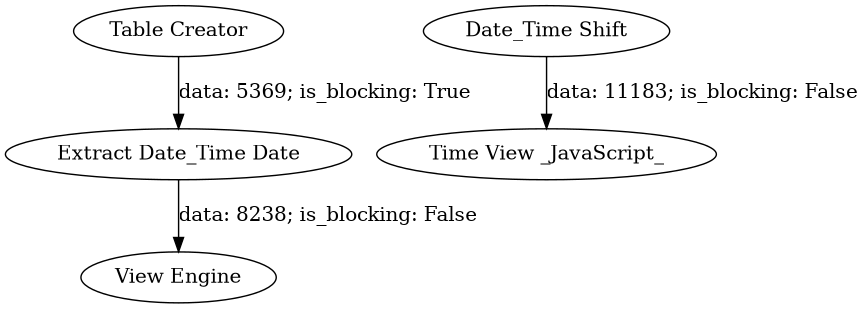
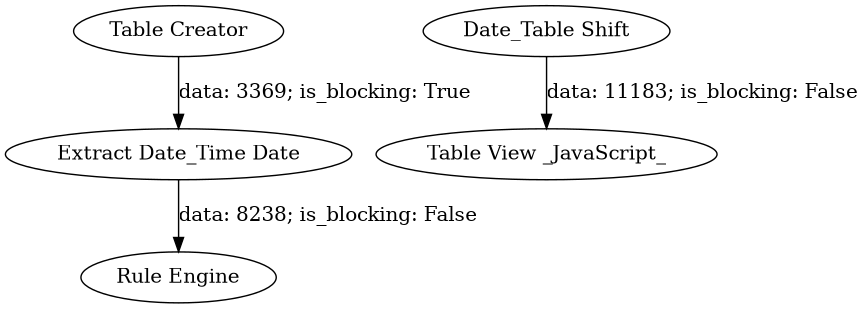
  digraph {
    rankdir=TB
    n1 [label="Extract Date_Time Date"]
-   n2 [label="View Engine"]
+   n2 [label="Rule Engine"]
    n3 [label="Table Creator"]
-   n4 [label="Date_Time Shift"]
-   n5 [label="Time View _JavaScript_"]
+   n4 [label="Date_Table Shift"]
+   n5 [label="Table View _JavaScript_"]
    n1 -> n2 [label="data: 8238; is_blocking: False"]
-   n3 -> n1 [label="data: 5369; is_blocking: True"]
+   n3 -> n1 [label="data: 3369; is_blocking: True"]
    n4 -> n5 [label="data: 11183; is_blocking: False"]
  }
